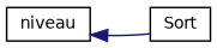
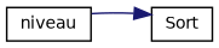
  digraph {
    rankdir=LR
    node [color=black fillcolor=white fontname=Helvetica fontsize=10 shape=record style=filled]
    n1 [height=0.2 label=niveau width=0.4]
    n2 [height=0.2 label=Sort width=0.4]
-   n1 -> n2 [color=midnightblue dir=back fontname=Helvetica fontsize=10 labelfontname=Helvetica labelfontsize=10 style=solid]
+   n2 -> n1 [color=midnightblue dir=back fontname=Helvetica fontsize=10 labelfontname=Helvetica labelfontsize=10 style=solid]
  }
